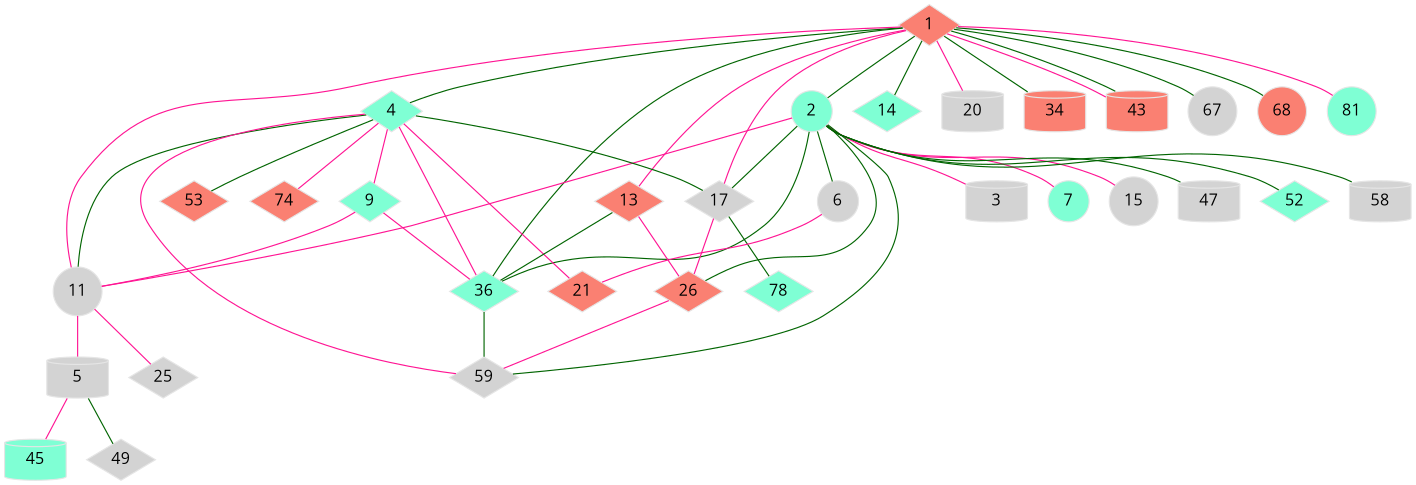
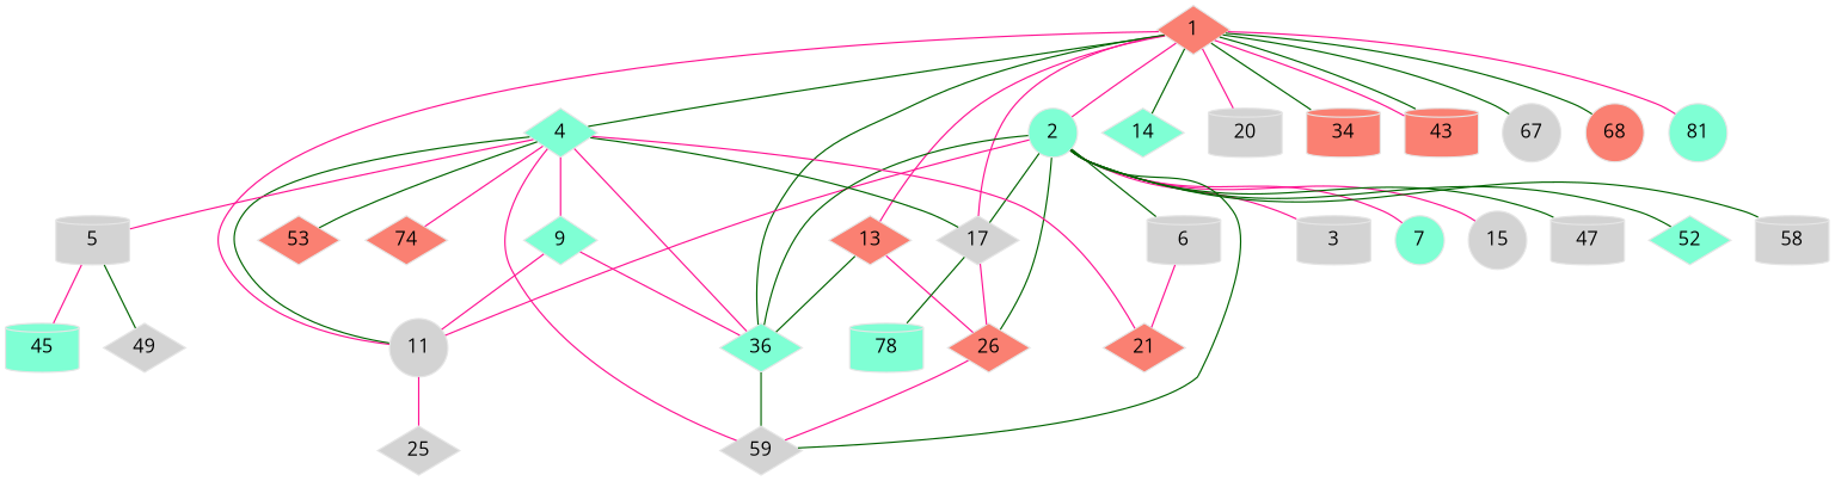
  graph {
    fontname="Open Sans"
    node [color=gray90 fillcolor=lightgrey fontname="Open Sans" shape=diamond style=filled]
    edge [color=deeppink fontname="Open Sans"]
    1 [fillcolor=salmon super="+10"]
    2 [fillcolor=aquamarine shape=circle]
    4 [fillcolor=aquamarine super="+32+8+23+18+28+19+22+63+51+71"]
    11 [shape=circle super="+16+50+64+76+82"]
    13 [fillcolor=salmon super="+33+54+61"]
    14 [fillcolor=aquamarine]
    17 [super="+31+24+29"]
    20 [shape=cylinder]
    34 [fillcolor=salmon shape=cylinder]
    36 [fillcolor=aquamarine super="+41+70+39"]
    43 [fillcolor=salmon shape=cylinder]
    67 [shape=circle]
    68 [fillcolor=salmon shape=circle]
    81 [fillcolor=aquamarine shape=circle]
    3 [shape=cylinder]
-   6 [shape=circle]
+   6 [shape=cylinder]
    7 [fillcolor=aquamarine shape=circle]
    15 [shape=circle]
    26 [fillcolor=salmon super="+30+27+35"]
    47 [shape=cylinder super="+62"]
    52 [fillcolor=aquamarine]
    58 [shape=cylinder]
    59 [super="+79+69"]
    21 [fillcolor=salmon super="+75+56"]
    5 [shape=cylinder]
    9 [fillcolor=aquamarine super="+12"]
    53 [fillcolor=salmon]
    74 [fillcolor=salmon]
    25 [super="+42"]
-   78 [fillcolor=aquamarine]
+   78 [fillcolor=aquamarine shape=cylinder]
    45 [fillcolor=aquamarine shape=cylinder]
    49
-   1 -- 2 [color=darkgreen]
+   1 -- 2
    1 -- 4 [color=darkgreen]
    1 -- 11
    1 -- 13
    1 -- 14 [color=darkgreen]
    1 -- 17
    1 -- 20
    1 -- 34 [color=darkgreen]
    1 -- 36 [color=darkgreen]
    1 -- 43
    1 -- 43 [color=darkgreen]
    1 -- 67 [color=darkgreen]
    1 -- 68 [color=darkgreen]
    1 -- 81
    2 -- 11 [weight=2]
    2 -- 17 [color=darkgreen]
    2 -- 36 [color=darkgreen weight=2]
    2 -- 3
    2 -- 6 [color=darkgreen]
    2 -- 7
    2 -- 15
    2 -- 26 [color=darkgreen weight=2]
    2 -- 47 [color=darkgreen]
    2 -- 52 [color=darkgreen]
    2 -- 58 [color=darkgreen]
    2 -- 59 [color=darkgreen]
    4 -- 11 [color=darkgreen]
    4 -- 17 [color=darkgreen weight=2]
    4 -- 36 [weight=2]
    4 -- 59
    4 -- 21
-   11 -- 5 [weight=2]
+   4 -- 5 [weight=2]
    4 -- 9 [weight=2]
    4 -- 53 [color=darkgreen]
    4 -- 74
    11 -- 25
    13 -- 36 [color=darkgreen]
    13 -- 26
    17 -- 26
    17 -- 78 [color=darkgreen]
    36 -- 59 [color=darkgreen weight=2]
    6 -- 21
    26 -- 59
    5 -- 45
    5 -- 49 [color=darkgreen]
    9 -- 11
    9 -- 36
  }
